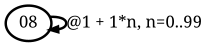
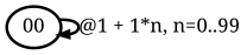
  digraph {
    fontname="Noto Serif"
-   00 [fontsize=20 penwidth=3 shape=oval style=rounded fontname="Noto Serif" label=08]
+   00 [fontsize=20 penwidth=3 shape=oval style=rounded fontname="Noto Serif"]
    00 -> 00 [arrowsize=1 color=black fontsize=20 label="@1 + 1*n, n=0..99" penwidth=3 style=bold fontname="Noto Serif"]
  }
